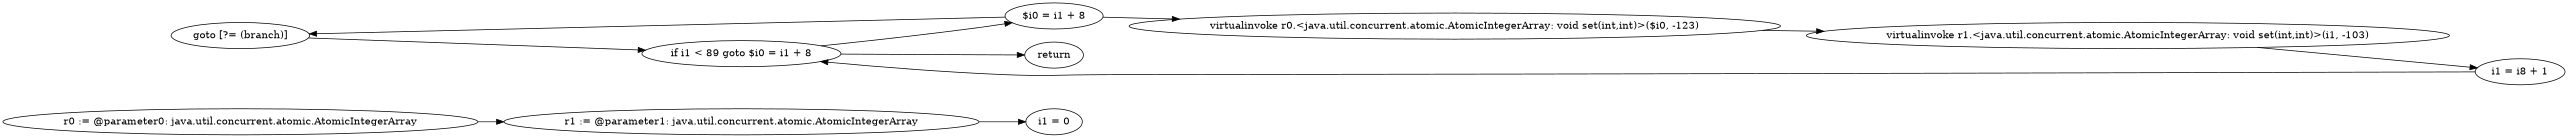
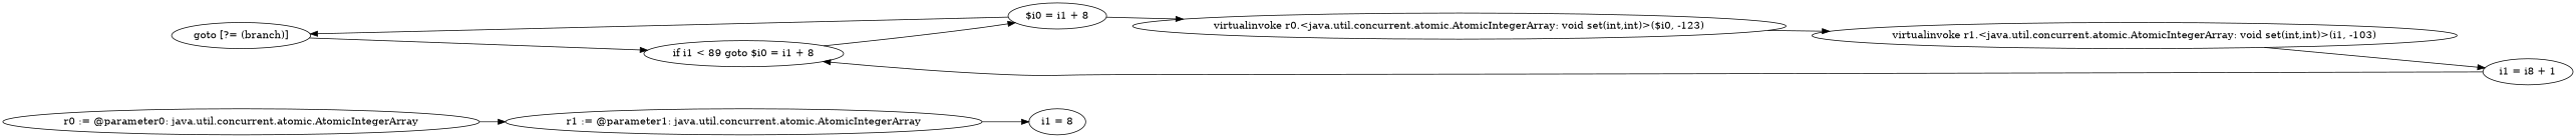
  digraph {
    rankdir=LR
    "r0 := @parameter0: java.util.concurrent.atomic.AtomicIntegerArray"
    "r1 := @parameter1: java.util.concurrent.atomic.AtomicIntegerArray"
-   "i1 = 0"
+   "i1 = 0" [label="i1 = 8"]
    "goto [?= (branch)]"
    "if i1 < 89 goto $i0 = i1 + 8"
    "$i0 = i1 + 8"
-   return
    "virtualinvoke r0.<java.util.concurrent.atomic.AtomicIntegerArray: void set(int,int)>($i0, -123)"
    "virtualinvoke r1.<java.util.concurrent.atomic.AtomicIntegerArray: void set(int,int)>(i1, -103)"
    n10 [label="i1 = i8 + 1"]
    "r0 := @parameter0: java.util.concurrent.atomic.AtomicIntegerArray" -> "r1 := @parameter1: java.util.concurrent.atomic.AtomicIntegerArray"
    "r1 := @parameter1: java.util.concurrent.atomic.AtomicIntegerArray" -> "i1 = 0"
    "goto [?= (branch)]" -> "if i1 < 89 goto $i0 = i1 + 8"
    "if i1 < 89 goto $i0 = i1 + 8" -> "$i0 = i1 + 8"
-   "if i1 < 89 goto $i0 = i1 + 8" -> return
    "$i0 = i1 + 8" -> "goto [?= (branch)]"
    "$i0 = i1 + 8" -> "virtualinvoke r0.<java.util.concurrent.atomic.AtomicIntegerArray: void set(int,int)>($i0, -123)"
    "virtualinvoke r0.<java.util.concurrent.atomic.AtomicIntegerArray: void set(int,int)>($i0, -123)" -> "virtualinvoke r1.<java.util.concurrent.atomic.AtomicIntegerArray: void set(int,int)>(i1, -103)"
    "virtualinvoke r1.<java.util.concurrent.atomic.AtomicIntegerArray: void set(int,int)>(i1, -103)" -> n10
    n10 -> "if i1 < 89 goto $i0 = i1 + 8"
  }
